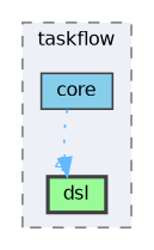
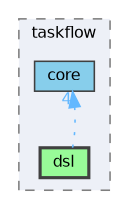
  digraph {
    compound=true
    node [color=grey25 fontname=Helvetica fontsize=10 shape=box]
    n1 [fillcolor=skyblue height=0.2 label=core style=filled width=0.4]
    n2 [fillcolor=palegreen height=0.2 label=dsl style="filled,bold" width=0.4]
    subgraph cluster_1 {
      bgcolor="#edf0f7"
      fontname=Helvetica
      fontsize=10
      label=taskflow
      pencolor=grey50
      style="filled,dashed"
      n1
      n2
    }
-   n1 -> n2 [color=steelblue1 fontcolor=steelblue1 fontname=Helvetica fontsize=10 headlabel=4 labeldistance=1.5 labelfontname=Helvetica labelfontsize=10 style=dotted]
+   n2 -> n1 [color=steelblue1 fontcolor=steelblue1 fontname=Helvetica fontsize=10 headlabel=4 labeldistance=1.5 labelfontname=Helvetica labelfontsize=10 style=dotted]
  }
